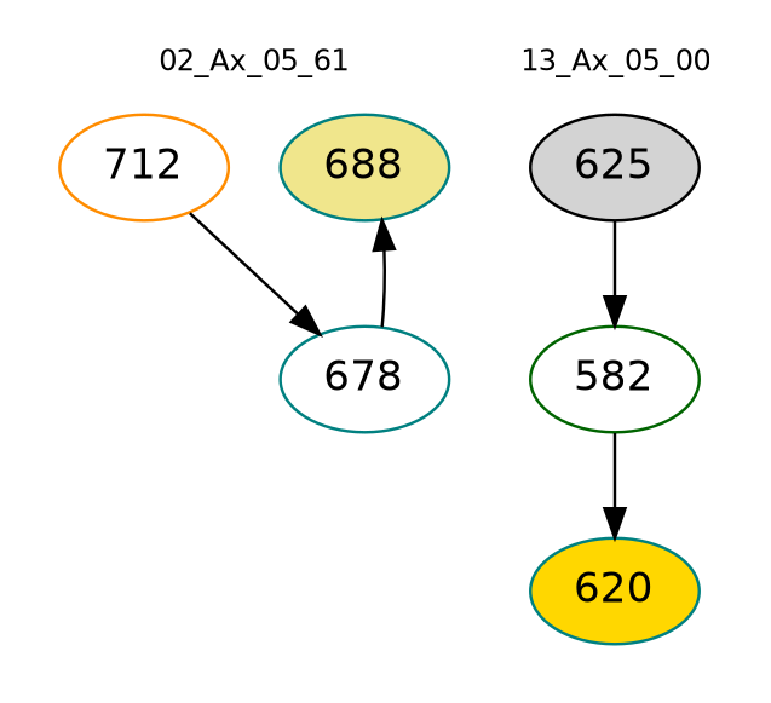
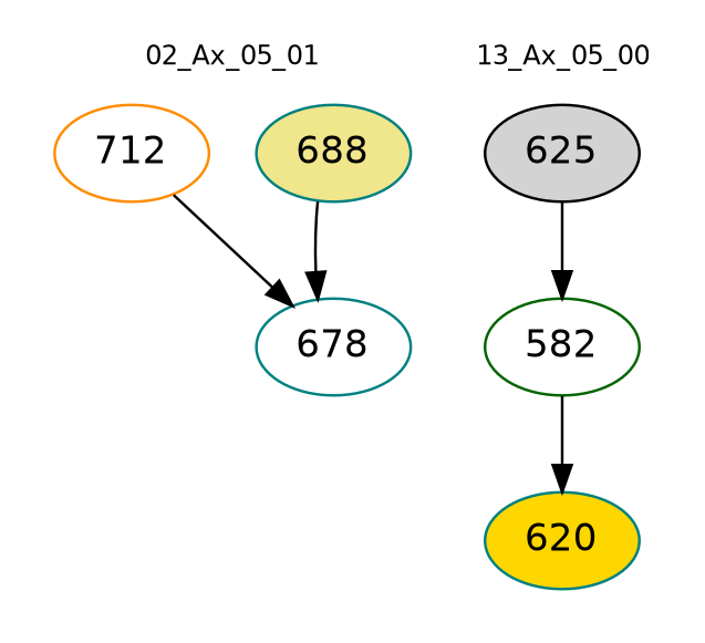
  digraph {
    fontname="DejaVu Sans"
    node [color=teal fillcolor=white fontname="DejaVu Sans" style=filled]
    edge [color=black fontname="DejaVu Sans"]
    n1 [fillcolor=khaki label=688]
    n2 [label=678]
    n3 [color=darkorange label=712]
    n4 [color=black fillcolor=lightgrey label=625]
    n5 [color=darkgreen label=582]
    n6 [fillcolor=gold label=620]
    subgraph cluster_1 {
      color=white
      fontsize=10
-     label="02_Ax_05_61"
+     label="02_Ax_05_01"
      n1
      n2
      n3
    }
    subgraph cluster_2 {
      color=white
      fontsize=10
      label="13_Ax_05_00"
      n4
      n5
      n6
    }
-   n2 -> n1
+   n1 -> n2
    n3 -> n2
    n4 -> n5
    n5 -> n6
  }
